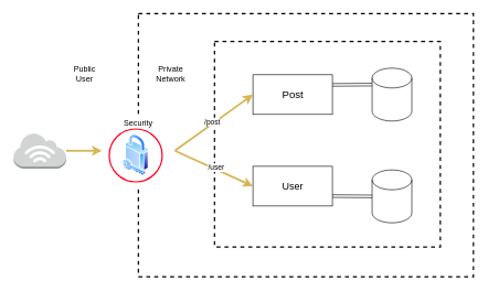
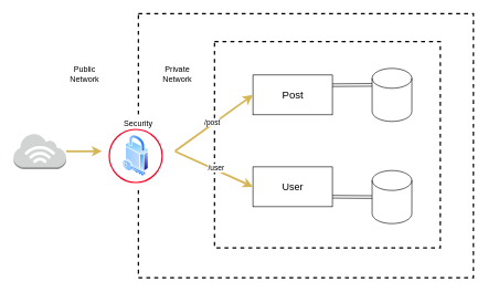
  <mxCell id="0" />
  <mxCell id="1" parent="0" />
  <mxCell id="2" value="" style="group" vertex="1" connectable="0" parent="1"><mxGeometry x="20" y="20" width="694.5" height="398" as="geometry" /></mxCell>
  <mxCell id="3" value="" style="rounded=0;whiteSpace=wrap;html=1;fontStyle=1;fillColor=none;strokeWidth=2;dashed=1;" parent="2" vertex="1"><mxGeometry x="188.5" width="506" height="398" as="geometry" /></mxCell>
  <mxCell id="4" value="" style="rounded=0;whiteSpace=wrap;html=1;fontStyle=1;fillColor=none;strokeWidth=2;dashed=1;strokeColor=#000000;" parent="2" vertex="1"><mxGeometry x="303.5" y="42" width="341" height="311" as="geometry" /></mxCell>
  <mxCell id="5" style="edgeStyle=none;html=1;exitX=1;exitY=0.75;exitDx=0;exitDy=0;entryX=0;entryY=0.5;entryDx=0;entryDy=0;entryPerimeter=0;startArrow=none;startFill=0;endArrow=none;endFill=0;strokeWidth=1;shape=link;" edge="1" parent="2"><mxGeometry relative="1" as="geometry"><mxPoint x="462.5" y="108" as="sourcePoint" /><mxPoint x="583.12" y="107" as="targetPoint" /></mxGeometry></mxCell>
  <mxCell id="6" value="&lt;font style=&quot;font-size: 15px&quot;&gt;User&lt;/font&gt;" style="rounded=0;whiteSpace=wrap;html=1;" parent="2" vertex="1"><mxGeometry x="361.5" y="231" width="120" height="60" as="geometry" /></mxCell>
  <mxCell id="7" value="&lt;font style=&quot;font-size: 16px&quot;&gt;Post&lt;/font&gt;" style="rounded=0;whiteSpace=wrap;html=1;" parent="2" vertex="1"><mxGeometry x="361.5" y="92.5" width="120" height="60" as="geometry" /></mxCell>
  <mxCell id="8" value="" style="shape=cylinder3;whiteSpace=wrap;html=1;boundedLbl=1;backgroundOutline=1;size=15;" parent="2" vertex="1"><mxGeometry x="541.5" y="236.5" width="60" height="80" as="geometry" /></mxCell>
  <mxCell id="9" style="edgeStyle=none;html=1;exitX=1;exitY=0.75;exitDx=0;exitDy=0;entryX=0;entryY=0.5;entryDx=0;entryDy=0;entryPerimeter=0;startArrow=none;startFill=0;endArrow=none;endFill=0;strokeWidth=1;shape=link;" parent="2" source="6" target="8" edge="1"><mxGeometry relative="1" as="geometry" /></mxCell>
  <mxCell id="10" style="edgeStyle=none;html=1;exitX=1;exitY=0.5;exitDx=0;exitDy=0;entryX=0;entryY=0.5;entryDx=0;entryDy=0;startArrow=none;startFill=0;endArrow=classic;endFill=1;strokeWidth=3;fillColor=#fff2cc;strokeColor=#d6b656;" parent="2" source="16" target="7" edge="1"><mxGeometry relative="1" as="geometry"><mxPoint x="253.5" y="200" as="sourcePoint" /></mxGeometry></mxCell>
  <mxCell id="11" value="/post" style="edgeLabel;html=1;align=center;verticalAlign=middle;resizable=0;points=[];" parent="10" vertex="1" connectable="0"><mxGeometry x="-0.022" y="4" relative="1" as="geometry"><mxPoint x="1" y="1" as="offset" /></mxGeometry></mxCell>
  <mxCell id="12" style="edgeStyle=none;html=1;exitX=1;exitY=0.5;exitDx=0;exitDy=0;entryX=0;entryY=0.5;entryDx=0;entryDy=0;startArrow=none;startFill=0;endArrow=classic;endFill=1;strokeWidth=3;fillColor=#fff2cc;strokeColor=#d6b656;" parent="2" source="16" target="6" edge="1"><mxGeometry relative="1" as="geometry"><mxPoint x="253.5" y="200" as="sourcePoint" /></mxGeometry></mxCell>
  <mxCell id="13" value="/user" style="edgeLabel;html=1;align=center;verticalAlign=middle;resizable=0;points=[];" parent="12" vertex="1" connectable="0"><mxGeometry x="-0.073" y="-1" relative="1" as="geometry"><mxPoint x="8" y="-1" as="offset" /></mxGeometry></mxCell>
  <mxCell id="14" value="" style="shape=image;verticalLabelPosition=bottom;labelBackgroundColor=#ffffff;verticalAlign=top;aspect=fixed;imageAspect=0;image=https://upload.wikimedia.org/wikipedia/commons/thumb/2/29/Postgresql_elephant.svg/1200px-Postgresql_elephant.svg.png;" parent="2" vertex="1"><mxGeometry x="556.97" y="273" width="29.07" height="30" as="geometry" /></mxCell>
  <mxCell id="15" value="" style="outlineConnect=0;dashed=0;verticalLabelPosition=bottom;verticalAlign=top;align=center;html=1;shape=mxgraph.aws3.internet_3;fillColor=#D2D3D3;gradientColor=none;strokeColor=#B266FF;strokeWidth=2;" parent="2" vertex="1"><mxGeometry y="180.5" width="79.5" height="54" as="geometry" /></mxCell>
  <mxCell id="16" value="" style="ellipse;whiteSpace=wrap;html=1;aspect=fixed;strokeWidth=0;strokeColor=none;" parent="2" vertex="1"><mxGeometry x="133.5" y="152.5" width="110" height="110" as="geometry" /></mxCell>
  <mxCell id="17" style="edgeStyle=none;html=1;entryX=0;entryY=0.5;entryDx=0;entryDy=0;startArrow=none;startFill=0;endArrow=classic;endFill=1;strokeWidth=3;fillColor=#fff2cc;strokeColor=#d6b656;" parent="2" source="15" target="16" edge="1"><mxGeometry relative="1" as="geometry"><mxPoint x="133.5" y="200" as="targetPoint" /></mxGeometry></mxCell>
- <mxCell id="18" value="Public &lt;br&gt;User" style="text;html=1;align=center;verticalAlign=middle;resizable=0;points=[];autosize=1;strokeColor=none;" parent="2" vertex="1"><mxGeometry x="79.5" y="75" width="54" height="32" as="geometry" /></mxCell>
- <mxCell id="19" value="Private&lt;br&gt;Network" style="text;html=1;align=center;verticalAlign=middle;resizable=0;points=[];autosize=1;strokeColor=none;" parent="2" vertex="1"><mxGeometry x="209.5" y="75" width="54" height="32" as="geometry" /></mxCell>
+ <mxCell id="18" value="Public &lt;br&gt;Network" style="text;html=1;align=center;verticalAlign=middle;resizable=0;points=[];autosize=1;strokeColor=none;" parent="2" vertex="1"><mxGeometry x="79.5" y="75" width="54" height="32" as="geometry" /></mxCell>
+ <mxCell id="19" value="Private&lt;br&gt;Network" style="text;html=1;align=center;verticalAlign=middle;resizable=0;points=[];autosize=1;strokeColor=none;" parent="2" vertex="1"><mxGeometry x="219.5" y="75" width="54" height="32" as="geometry" /></mxCell>
  <mxCell id="20" value="Security" style="text;html=1;align=center;verticalAlign=middle;resizable=0;points=[];autosize=1;strokeColor=none;" parent="2" vertex="1"><mxGeometry x="161" y="156.5" width="53" height="18" as="geometry" /></mxCell>
  <mxCell id="21" value="" style="ellipse;whiteSpace=wrap;html=1;aspect=fixed;strokeColor=#FF0022;strokeWidth=2;" vertex="1" parent="2"><mxGeometry x="144.5" y="174.5" width="80" height="80" as="geometry" /></mxCell>
  <mxCell id="22" value="" style="aspect=fixed;perimeter=ellipsePerimeter;html=1;align=center;shadow=0;dashed=0;spacingTop=3;image;image=img/lib/active_directory/security.svg;" vertex="1" parent="2"><mxGeometry x="164.65" y="182.5" width="39.69" height="63" as="geometry" /></mxCell>
  <mxCell id="23" value="" style="shape=cylinder3;whiteSpace=wrap;html=1;boundedLbl=1;backgroundOutline=1;size=15;" vertex="1" parent="2"><mxGeometry x="541.5" y="82.5" width="60" height="80" as="geometry" /></mxCell>
  <mxCell id="24" value="" style="shape=image;verticalLabelPosition=bottom;labelBackgroundColor=#ffffff;verticalAlign=top;aspect=fixed;imageAspect=0;image=https://upload.wikimedia.org/wikipedia/commons/thumb/2/29/Postgresql_elephant.svg/1200px-Postgresql_elephant.svg.png;" vertex="1" parent="2"><mxGeometry x="556.97" y="119" width="29.07" height="30" as="geometry" /></mxCell>
